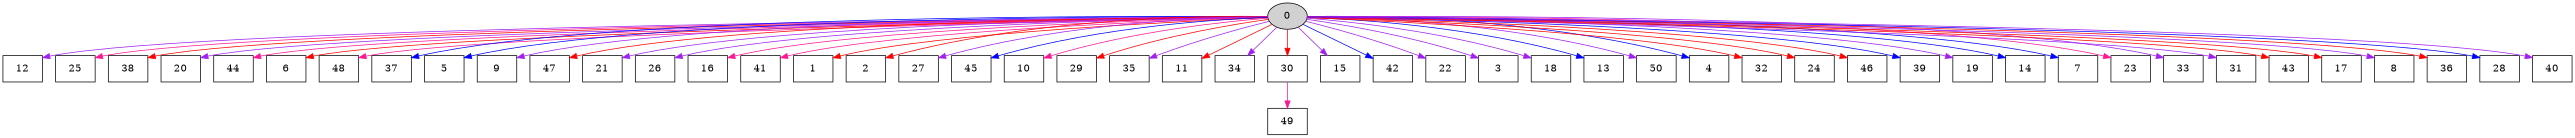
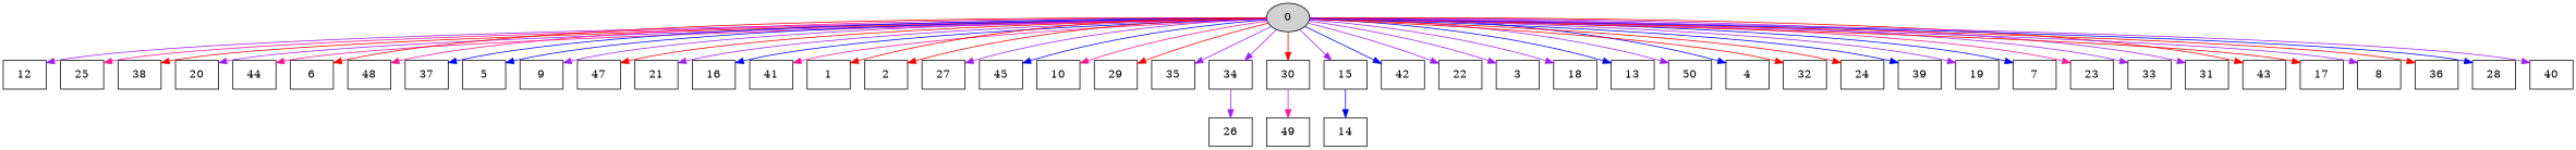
  digraph {
    node [fillcolor=white style=filled shape=box]
    edge [color=purple]
    0 [fillcolor=grey82 shape=""]
    n2 [label="12\n"]
    n3 [label="25\n"]
    n4 [label="38\n"]
    n5 [label="20\n"]
    n6 [label="44\n"]
    n7 [label="6\n"]
    n8 [label="48\n"]
    n9 [label="37\n"]
    n10 [label="5\n"]
    n11 [label="9\n"]
    n12 [label="47\n"]
    n13 [label="21\n"]
    n14 [label="26\n"]
    n15 [label="16\n"]
    n16 [label="41\n"]
    n17 [label="1\n"]
    n18 [label="2\n"]
    n19 [label="27\n"]
    n20 [label="45\n"]
    n21 [label="10\n"]
    n22 [label="29\n"]
    n23 [label="35\n"]
-   n24 [label="11\n"]
    n25 [label="34\n"]
    n26 [label="30\n"]
    n27 [label="15\n"]
    n28 [label="42\n"]
    n29 [label="22\n"]
    n30 [label="3\n"]
    n31 [label="18\n"]
    n32 [label="13\n"]
    n33 [label="50\n"]
    n34 [label="4\n"]
    n35 [label="32\n"]
    n36 [label="24\n"]
-   n37 [label="46\n"]
    n38 [label="39\n"]
    n39 [label="19\n"]
    n40 [label="14\n"]
    n41 [label="7\n"]
    n42 [label="23\n"]
    n43 [label="33\n"]
    n44 [label="31\n"]
    n45 [label="43\n"]
    n46 [label="17\n"]
    n47 [label="8\n"]
    n48 [label="36\n"]
    n49 [label="28\n"]
    n50 [label="40\n"]
    n51 [label="49\n"]
    0 -> n2
    0 -> n3 [color=deeppink]
    0 -> n4 [color=red]
    0 -> n5
    0 -> n6 [color=deeppink]
    0 -> n7 [color=red]
    0 -> n8 [color=deeppink]
    0 -> n9 [color=blue]
    0 -> n10 [color=blue]
    0 -> n11
    0 -> n12 [color=red]
    0 -> n13
-   0 -> n14
-   0 -> n15 [color=deeppink]
+   n25 -> n14
+   0 -> n15 [color=blue]
    0 -> n16 [color=deeppink]
    0 -> n17 [color=red]
    0 -> n18 [color=red]
    0 -> n19
    0 -> n20 [color=blue]
    0 -> n21 [color=deeppink]
    0 -> n22 [color=red]
    0 -> n23
-   0 -> n24 [color=red]
    0 -> n25
    0 -> n26 [color=red]
    0 -> n27
    0 -> n28 [color=blue]
    0 -> n29
    0 -> n30
    0 -> n31
    0 -> n32 [color=blue]
    0 -> n33
    0 -> n34 [color=blue]
    0 -> n35 [color=red]
    0 -> n36 [color=red]
-   0 -> n37 [color=red]
    0 -> n38 [color=blue]
    0 -> n39
-   0 -> n40 [color=blue]
+   n27 -> n40 [color=blue]
    0 -> n41 [color=blue]
    0 -> n42 [color=deeppink]
    0 -> n43
    0 -> n44
    0 -> n45 [color=red]
    0 -> n46 [color=red]
    0 -> n47
    0 -> n48 [color=red]
    0 -> n49 [color=blue]
    0 -> n50
    n26 -> n51 [color=deeppink]
  }
